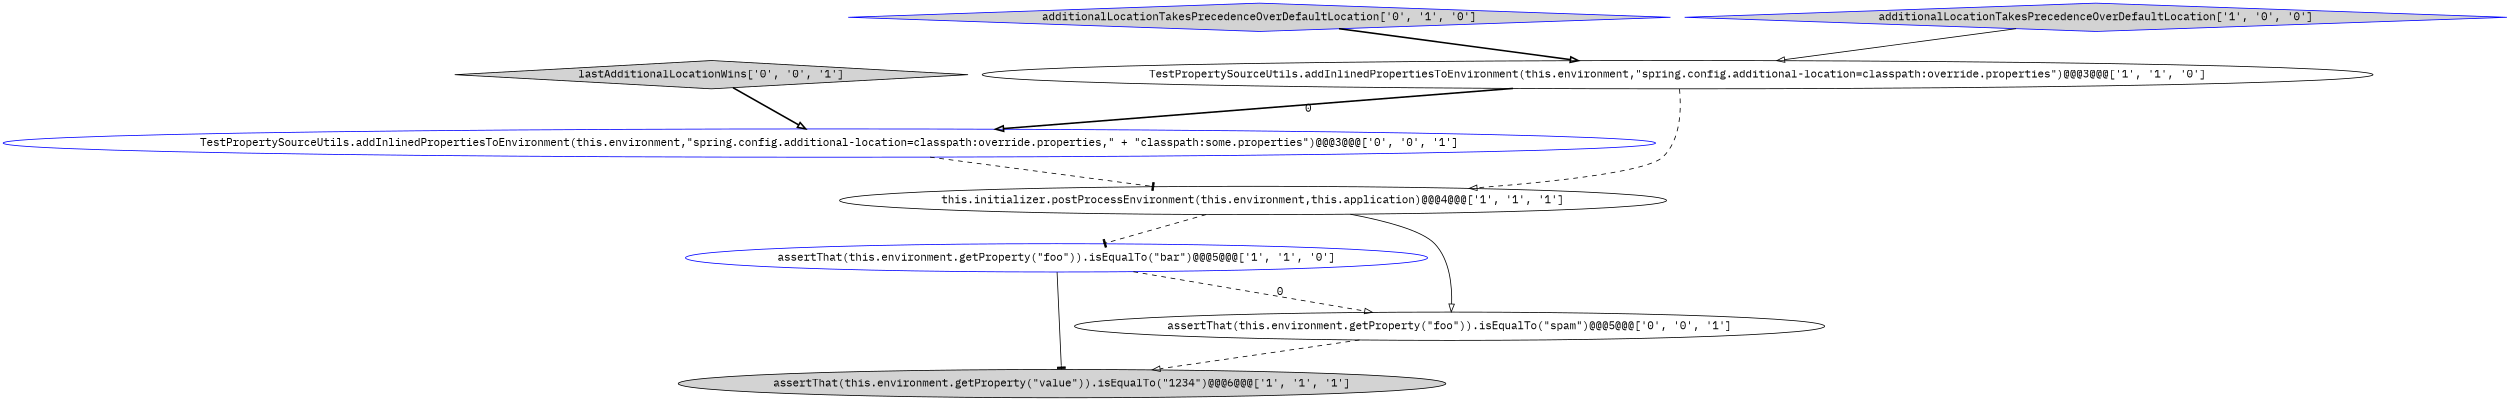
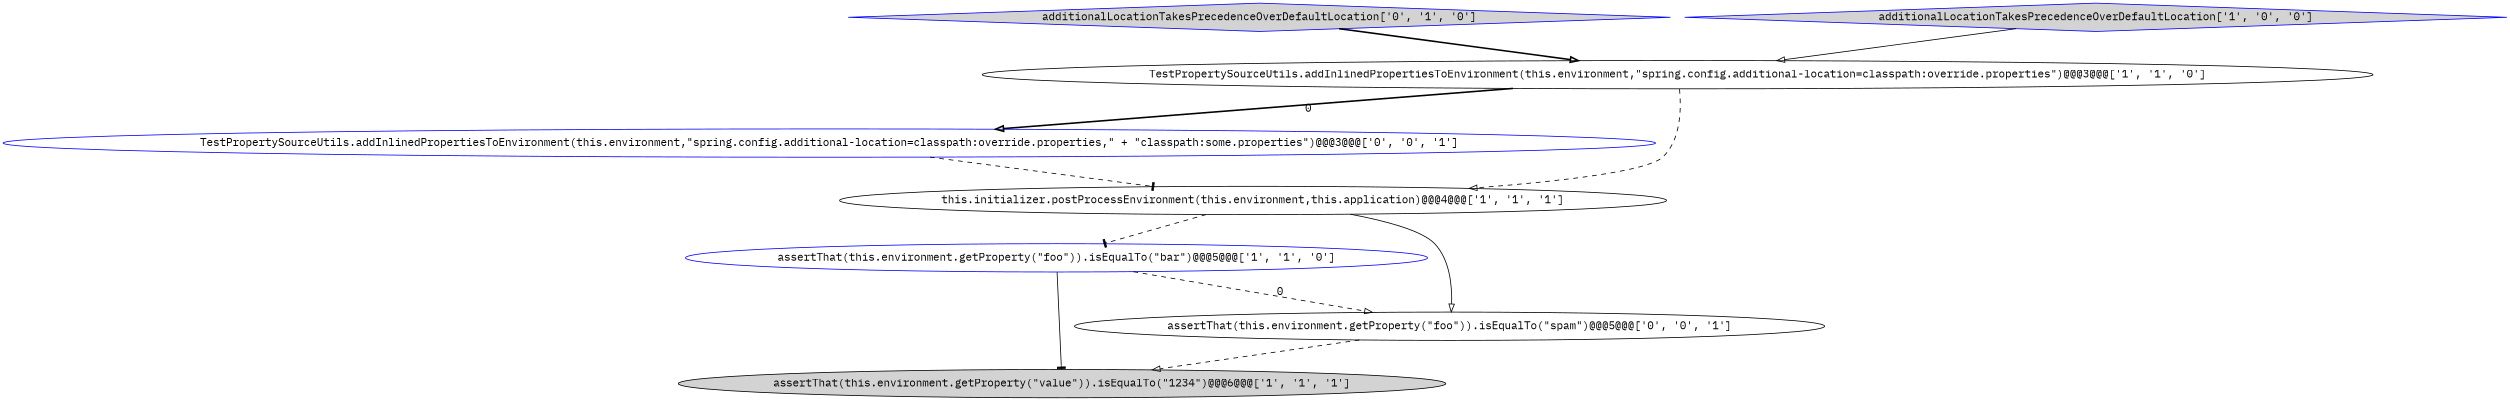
  digraph {
    fontname="IBM Plex Mono"
    node [fillcolor=white shape=ellipse style=filled color=black fontname="IBM Plex Mono"]
    edge [style=dashed arrowhead=onormal fontname="IBM Plex Mono"]
    n1 [fillcolor=lightgray label="assertThat(this.environment.getProperty(\"value\")).isEqualTo(\"1234\")@@@6@@@['1', '1', '1']"]
    n2 [fillcolor=lightgray label="additionalLocationTakesPrecedenceOverDefaultLocation['0', '1', '0']" shape=diamond color=blue]
    n3 [label="TestPropertySourceUtils.addInlinedPropertiesToEnvironment(this.environment,\"spring.config.additional-location=classpath:override.properties\")@@@3@@@['1', '1', '0']"]
    n4 [label="assertThat(this.environment.getProperty(\"foo\")).isEqualTo(\"bar\")@@@5@@@['1', '1', '0']" color=blue]
    n5 [label="assertThat(this.environment.getProperty(\"foo\")).isEqualTo(\"spam\")@@@5@@@['0', '0', '1']"]
    n6 [label="this.initializer.postProcessEnvironment(this.environment,this.application)@@@4@@@['1', '1', '1']"]
    n7 [label="TestPropertySourceUtils.addInlinedPropertiesToEnvironment(this.environment,\"spring.config.additional-location=classpath:override.properties,\" + \"classpath:some.properties\")@@@3@@@['0', '0', '1']" color=blue]
    n8 [fillcolor=lightgray label="additionalLocationTakesPrecedenceOverDefaultLocation['1', '0', '0']" shape=diamond color=blue]
-   n9 [fillcolor=lightgray label="lastAdditionalLocationWins['0', '0', '1']" shape=diamond]
    n2 -> n3 [style=bold]
    n3 -> n6
    n3 -> n7 [label=0 style=bold]
    n4 -> n1 [style=solid arrowhead=tee]
    n4 -> n5 [label=0]
    n5 -> n1
    n6 -> n4 [arrowhead=tee]
    n6 -> n5 [style=solid]
    n7 -> n6 [arrowhead=tee]
    n8 -> n3 [style=solid]
-   n9 -> n7 [style=bold]
  }
